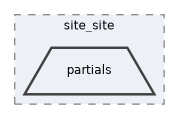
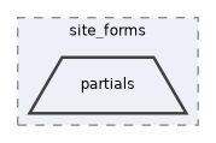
  digraph {
    compound=true
    n1 [color=grey25 fillcolor="#edf0f7" fontname=Helvetica fontsize=10 height=0.2 label=partials shape=trapezium style="filled,bold" width=0.4]
    subgraph cluster_1 {
      bgcolor="#edf0f7"
      fontname=Helvetica
      fontsize=10
-     label=site_site
+     label=site_forms
      pencolor=grey50
      style="filled,dashed"
      n1
    }
  }
